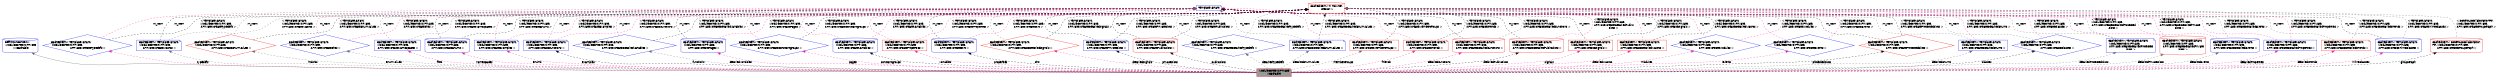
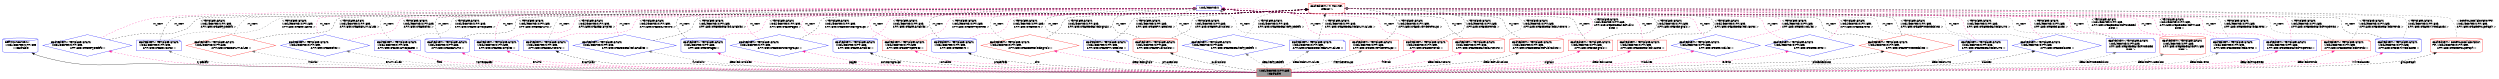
  digraph {
    rankdir=TB
    node [color=blue fillcolor=white fontname=Helvetica fontsize=10 shape=cylinder style=filled]
    edge [color=deeppink dir=back fontname=Helvetica fontsize=10 labelfontname=Helvetica labelfontsize=10 style=dashed]
    n1 [color=red fillcolor=grey60 fontcolor=black height=0.2 label="ModuleContext::Private\l::Cachable" shape=note width=0.4]
    n2 [height=0.2 label="DefinitionContext\<\l ModuleContext::Private\l \>::Cachable" width=0.4]
    n3 [height=0.2 label="CachedItem\< TemplateVariant,\l ModuleContext::Private,\l &Private::createModules \>" shape=diamond width=0.4]
-   n4 [height=0.2 label=TemplateVariant shape=note width=0.4]
+   n4 [height=0.2 label=ModuleContext shape=note width=0.4]
    n5 [height=0.2 label="CachedItem\< TemplateVariant,\l ModuleContext::Private,\l &Private::createDirs \>" width=0.4]
    n6 [height=0.2 label="CachedItem\< TemplateVariant,\l ModuleContext::Private,\l &Private::createFiles \>" shape=diamond width=0.4]
    n7 [height=0.2 label="CachedItem\< TemplateVariant,\l ModuleContext::Private,\l &Private::createClasses \>" shape=diamond width=0.4]
    n8 [height=0.2 label="CachedItem\< TemplateVariant,\l ModuleContext::Private,\l &Private::createNamespaces \>" shape=box width=0.4]
    n9 [height=0.2 label="CachedItem\< TemplateVariant,\l ModuleContext::Private,\l &Private::createConstantgroups \>" shape=diamond width=0.4]
    n10 [height=0.2 label="CachedItem\< TemplateVariant,\l ModuleContext::Private,\l &Private::createExamples \>" shape=note width=0.4]
    n11 [height=0.2 label="CachedItem\< TemplateVariant,\l ModuleContext::Private,\l &Private::createPages \>" width=0.4]
    n12 [height=0.2 label="CachedItem\< TemplateVariant,\l ModuleContext::Private,\l &Private::createMacros \>" shape=note width=0.4]
    n13 [height=0.2 label="CachedItem\< TemplateVariant,\l ModuleContext::Private,\l &Private::createTypedefs \>" shape=diamond width=0.4]
    n14 [height=0.2 label="CachedItem\< TemplateVariant,\l ModuleContext::Private,\l &Private::createEnums \>" width=0.4]
    n15 [color=red height=0.2 label="CachedItem\< TemplateVariant,\l ModuleContext::Private,\l &Private::createEnumValues \>" shape=diamond width=0.4]
    n16 [height=0.2 label="CachedItem\< TemplateVariant,\l ModuleContext::Private,\l &Private::createFunctions \>" shape=note width=0.4]
    n17 [height=0.2 label="CachedItem\< TemplateVariant,\l ModuleContext::Private,\l &Private::createVariables \>" width=0.4]
    n18 [color=red height=0.2 label="CachedItem\< TemplateVariant,\l ModuleContext::Private,\l &Private::createSignals \>" shape=box width=0.4]
    n19 [color=red height=0.2 label="CachedItem\< TemplateVariant,\l ModuleContext::Private,\l &Private::createPublicSlots \>" width=0.4]
    n20 [color=red height=0.2 label="CachedItem\< TemplateVariant,\l ModuleContext::Private,\l &Private::createProtectedSlots \>" shape=diamond width=0.4]
    n21 [height=0.2 label="CachedItem\< TemplateVariant,\l ModuleContext::Private,\l &Private::createPrivateSlots \>" shape=note width=0.4]
    n22 [height=0.2 label="CachedItem\< TemplateVariant,\l ModuleContext::Private,\l &Private::createEvents \>" shape=diamond width=0.4]
    n23 [color=red height=0.2 label="CachedItem\< TemplateVariant,\l ModuleContext::Private,\l &Private::createProperties \>" shape=box width=0.4]
    n24 [color=red height=0.2 label="CachedItem\< TemplateVariant,\l ModuleContext::Private,\l &Private::createFriends \>" shape=note width=0.4]
    n25 [color=red height=0.2 label="CachedItem\< TemplateVariant,\l ModuleContext::Private,\l &Private::createMemberGroups \>" shape=box width=0.4]
    n26 [color=red height=0.2 label="CachedItem\< TemplateVariant,\l ModuleContext::Private,\l &Private::createDetailedMacros \>" shape=box width=0.4]
    n27 [height=0.2 label="CachedItem\< TemplateVariant,\l ModuleContext::Private,\l &Private::createDetailedTypedefs \>" shape=diamond width=0.4]
    n28 [height=0.2 label="CachedItem\< TemplateVariant,\l ModuleContext::Private,\l &Private::createDetailedEnums \>" shape=box width=0.4]
    n29 [height=0.2 label="CachedItem\< TemplateVariant,\l ModuleContext::Private,\l &Private::createDetailedEnumValues \>" shape=note width=0.4]
    n30 [color=red height=0.2 label="CachedItem\< TemplateVariant,\l ModuleContext::Private,\l &Private::createDetailedFunctions \>" width=0.4]
    n31 [height=0.2 label="CachedItem\< TemplateVariant,\l ModuleContext::Private,\l &Private::createDetailedVariables \>" shape=diamond width=0.4]
    n32 [color=red height=0.2 label="CachedItem\< TemplateVariant,\l ModuleContext::Private,\l &Private::createDetailedSignals \>" shape=diamond width=0.4]
    n33 [color=red height=0.2 label="CachedItem\< TemplateVariant,\l ModuleContext::Private,\l &Private::createDetailedPublicSlots \>" width=0.4]
    n34 [height=0.2 label="CachedItem\< TemplateVariant,\l ModuleContext::Private,\l &Private::createDetailedProtected\lSlots \>" shape=note width=0.4]
    n35 [color=red height=0.2 label="CachedItem\< TemplateVariant,\l ModuleContext::Private,\l &Private::createDetailedPrivate\lSlots \>" width=0.4]
    n36 [height=0.2 label="CachedItem\< TemplateVariant,\l ModuleContext::Private,\l &Private::createDetailedEvents \>" width=0.4]
    n37 [height=0.2 label="CachedItem\< TemplateVariant,\l ModuleContext::Private,\l &Private::createDetailedProperties \>" shape=box width=0.4]
    n38 [color=red height=0.2 label="CachedItem\< TemplateVariant,\l ModuleContext::Private,\l &Private::createDetailedFriends \>" shape=note width=0.4]
    n39 [height=0.2 label="CachedItem\< TemplateVariant,\l ModuleContext::Private,\l &Private::createInlineClasses \>" width=0.4]
    n40 [color=red height=0.2 label="CachedItem\< T, TOwner,\l creator \>" width=0.4]
    n41 [color=red height=0.2 label="CachedItem\< DotGroupCollaboration\lPtr, ModuleContext::Private,\l &Private::createGroupGraph \>" width=0.4]
-   n2 -> n1 [color=gray40 style=solid]
+   n2 -> n1 [color=black style=solid]
    n3 -> n1 [label=" modules"]
    n4 -> n3 [label=" m_item"]
    n4 -> n5 [color=black label=" m_item"]
    n4 -> n6 [label=" m_item"]
    n4 -> n7 [color=gray40 label=" m_item"]
    n4 -> n8 [color=gray40 label=" m_item"]
    n4 -> n9 [label=" m_item"]
    n4 -> n10 [label=" m_item"]
    n4 -> n11 [color=black label=" m_item"]
    n4 -> n12 [color=black label=" m_item"]
    n4 -> n13 [label=" m_item"]
    n4 -> n14 [color=black label=" m_item"]
    n4 -> n15 [color=gray40 label=" m_item"]
    n4 -> n16 [color=gray40 label=" m_item"]
    n4 -> n17 [label=" m_item"]
    n4 -> n18 [color=black label=" m_item"]
    n4 -> n19 [color=black label=" m_item"]
    n4 -> n20 [color=black label=" m_item"]
    n4 -> n21 [color=black label=" m_item"]
    n4 -> n22 [label=" m_item"]
    n4 -> n23 [label=" m_item"]
    n4 -> n24 [label=" m_item"]
    n4 -> n25 [label=" m_item"]
    n4 -> n26 [label=" m_item"]
    n4 -> n27 [color=gray40 label=" m_item"]
    n4 -> n28 [color=gray40 label=" m_item"]
    n4 -> n29 [color=gray40 label=" m_item"]
    n4 -> n30 [color=black label=" m_item"]
    n4 -> n31 [label=" m_item"]
    n4 -> n32 [color=gray40 label=" m_item"]
    n4 -> n33 [color=black label=" m_item"]
    n4 -> n34 [color=gray40 label=" m_item"]
    n4 -> n35 [label=" m_item"]
    n4 -> n36 [label=" m_item"]
    n4 -> n37 [label=" m_item"]
    n4 -> n38 [color=gray40 label=" m_item"]
    n4 -> n39 [color=black label=" m_item"]
    n5 -> n1 [color=black label=" dirs"]
    n6 -> n1 [color=gray40 label=" files"]
    n7 -> n1 [color=black label=" classes"]
    n8 -> n1 [label=" namespaces"]
    n9 -> n1 [label=" constantgroups"]
    n10 -> n1 [label=" examples"]
    n11 -> n1 [label=" pages"]
    n12 -> n1 [color=gray40 label=" macros"]
    n13 -> n1 [label=" typedefs"]
    n14 -> n1 [label=" enums"]
    n15 -> n1 [color=gray40 label=" enumValues"]
    n16 -> n1 [color=black label=" functions"]
    n17 -> n1 [color=black label=" variables"]
    n18 -> n1 [label=" signals"]
    n19 -> n1 [color=black label=" publicSlots"]
    n20 -> n1 [color=black label=" protectedSlots"]
    n21 -> n1 [color=black label=" privateSlots"]
    n22 -> n1 [label=" events"]
    n23 -> n1 [label=" properties"]
    n24 -> n1 [label=" friends"]
    n25 -> n1 [color=gray40 label=" memberGroups"]
    n26 -> n1 [label=" detailedMacros"]
    n27 -> n1 [color=gray40 label=" detailedTypedefs"]
    n28 -> n1 [color=gray40 label=" detailedEnums"]
    n29 -> n1 [color=gray40 label=" detailedEnumValues"]
    n30 -> n1 [label=" detailedFunctions"]
    n31 -> n1 [color=gray40 label=" detailedVariables"]
    n32 -> n1 [label=" detailedSignals"]
    n33 -> n1 [color=black label=" detailedPublicSlots"]
    n34 -> n1 [color=gray40 label=" detailedProtectedSlots"]
    n35 -> n1 [color=gray40 label=" detailedPrivateSlots"]
    n36 -> n1 [color=gray40 label=" detailedEvents"]
    n37 -> n1 [label=" detailedProperties"]
    n38 -> n1 [label=" detailedFriends"]
    n39 -> n1 [label=" inlineClasses"]
    n40 -> n3 [label=" \< TemplateVariant,\l ModuleContext::Private,\l &Private::createModules \>"]
    n40 -> n5 [label=" \< TemplateVariant,\l ModuleContext::Private,\l &Private::createDirs \>"]
    n40 -> n6 [label=" \< TemplateVariant,\l ModuleContext::Private,\l &Private::createFiles \>"]
    n40 -> n7 [label=" \< TemplateVariant,\l ModuleContext::Private,\l &Private::createClasses \>"]
    n40 -> n8 [color=gray40 label=" \< TemplateVariant,\l ModuleContext::Private,\l &Private::createNamespaces \>"]
    n40 -> n9 [color=black label=" \< TemplateVariant,\l ModuleContext::Private,\l &Private::createConstantgroups \>"]
    n40 -> n10 [label=" \< TemplateVariant,\l ModuleContext::Private,\l &Private::createExamples \>"]
    n40 -> n11 [label=" \< TemplateVariant,\l ModuleContext::Private,\l &Private::createPages \>"]
    n40 -> n12 [color=gray40 label=" \< TemplateVariant,\l ModuleContext::Private,\l &Private::createMacros \>"]
    n40 -> n13 [color=black label=" \< TemplateVariant,\l ModuleContext::Private,\l &Private::createTypedefs \>"]
    n40 -> n14 [color=black label=" \< TemplateVariant,\l ModuleContext::Private,\l &Private::createEnums \>"]
    n40 -> n15 [color=black label=" \< TemplateVariant,\l ModuleContext::Private,\l &Private::createEnumValues \>"]
    n40 -> n16 [label=" \< TemplateVariant,\l ModuleContext::Private,\l &Private::createFunctions \>"]
    n40 -> n17 [label=" \< TemplateVariant,\l ModuleContext::Private,\l &Private::createVariables \>"]
    n40 -> n18 [color=black label=" \< TemplateVariant,\l ModuleContext::Private,\l &Private::createSignals \>"]
    n40 -> n19 [color=black label=" \< TemplateVariant,\l ModuleContext::Private,\l &Private::createPublicSlots \>"]
    n40 -> n20 [color=black label=" \< TemplateVariant,\l ModuleContext::Private,\l &Private::createProtectedSlots \>"]
    n40 -> n21 [color=black label=" \< TemplateVariant,\l ModuleContext::Private,\l &Private::createPrivateSlots \>"]
    n40 -> n22 [label=" \< TemplateVariant,\l ModuleContext::Private,\l &Private::createEvents \>"]
    n40 -> n23 [label=" \< TemplateVariant,\l ModuleContext::Private,\l &Private::createProperties \>"]
    n40 -> n24 [color=black label=" \< TemplateVariant,\l ModuleContext::Private,\l &Private::createFriends \>"]
    n40 -> n25 [color=black label=" \< TemplateVariant,\l ModuleContext::Private,\l &Private::createMemberGroups \>"]
    n40 -> n26 [color=black label=" \< TemplateVariant,\l ModuleContext::Private,\l &Private::createDetailedMacros \>"]
    n40 -> n27 [color=gray40 label=" \< TemplateVariant,\l ModuleContext::Private,\l &Private::createDetailedTypedefs \>"]
    n40 -> n28 [label=" \< TemplateVariant,\l ModuleContext::Private,\l &Private::createDetailedEnums \>"]
    n40 -> n29 [color=black label=" \< TemplateVariant,\l ModuleContext::Private,\l &Private::createDetailedEnumValues \>"]
    n40 -> n30 [color=gray40 label=" \< TemplateVariant,\l ModuleContext::Private,\l &Private::createDetailedFunctions \>"]
    n40 -> n31 [color=black label=" \< TemplateVariant,\l ModuleContext::Private,\l &Private::createDetailedVariables \>"]
    n40 -> n32 [color=black label=" \< TemplateVariant,\l ModuleContext::Private,\l &Private::createDetailedSignals \>"]
    n40 -> n33 [label=" \< TemplateVariant,\l ModuleContext::Private,\l &Private::createDetailedPublic\lSlots \>"]
    n40 -> n34 [color=gray40 label=" \< TemplateVariant,\l ModuleContext::Private,\l &Private::createDetailedProtected\lSlots \>"]
    n40 -> n35 [label=" \< TemplateVariant,\l ModuleContext::Private,\l &Private::createDetailedPrivate\lSlots \>"]
    n40 -> n36 [color=gray40 label=" \< TemplateVariant,\l ModuleContext::Private,\l &Private::createDetailedEvents \>"]
    n40 -> n37 [label=" \< TemplateVariant,\l ModuleContext::Private,\l &Private::createDetailedProperties \>"]
    n40 -> n38 [color=gray40 label=" \< TemplateVariant,\l ModuleContext::Private,\l &Private::createDetailedFriends \>"]
    n40 -> n39 [color=gray40 label=" \< TemplateVariant,\l ModuleContext::Private,\l &Private::createInlineClasses \>"]
    n40 -> n41 [color=gray40 label=" \< DotGroupCollaborationPtr,\l ModuleContext::Private,\l &Private::createGroupGraph \>"]
    n41 -> n1 [color=black label=" groupGraph"]
  }
